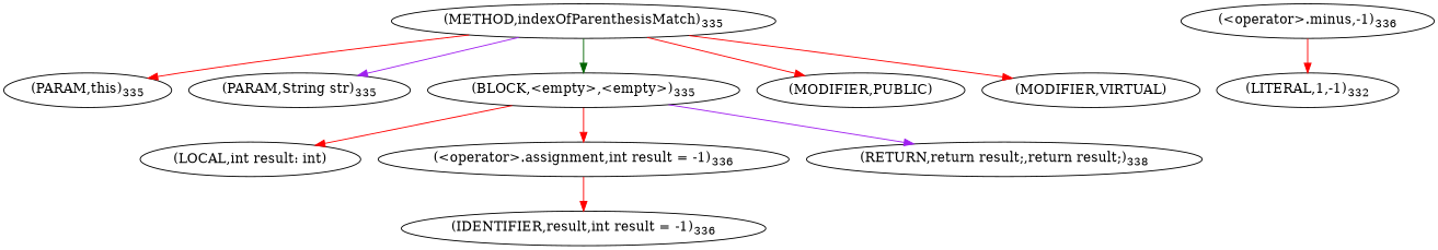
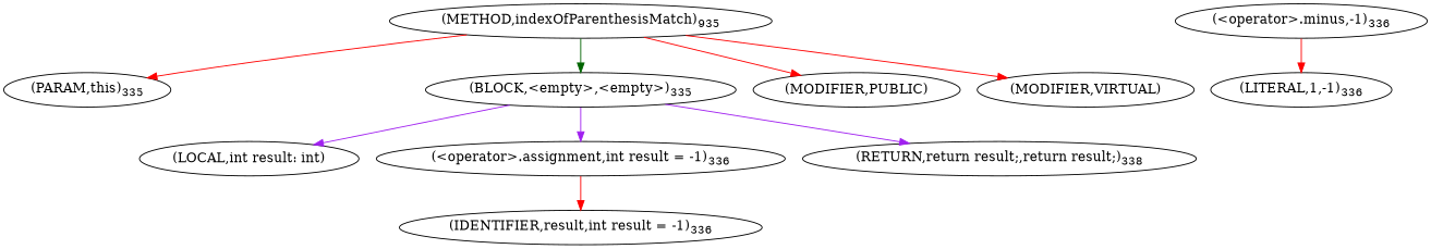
  digraph {
    edge [color=red]
-   n1 [label=<(METHOD,indexOfParenthesisMatch)<SUB>335</SUB>>]
+   n1 [label=<(METHOD,indexOfParenthesisMatch)<SUB>935</SUB>>]
    n2 [label=<(PARAM,this)<SUB>335</SUB>>]
-   n3 [label=<(PARAM,String str)<SUB>335</SUB>>]
    n4 [label=<(BLOCK,&lt;empty&gt;,&lt;empty&gt;)<SUB>335</SUB>>]
    n5 [label=<(MODIFIER,PUBLIC)>]
    n6 [label=<(MODIFIER,VIRTUAL)>]
    n7 [label=<(LOCAL,int result: int)>]
    n8 [label=<(&lt;operator&gt;.assignment,int result = -1)<SUB>336</SUB>>]
    n9 [label=<(RETURN,return result;,return result;)<SUB>338</SUB>>]
    n10 [label=<(IDENTIFIER,result,int result = -1)<SUB>336</SUB>>]
    n11 [label=<(&lt;operator&gt;.minus,-1)<SUB>336</SUB>>]
-   n12 [label=<(LITERAL,1,-1)<SUB>332</SUB>>]
+   n12 [label=<(LITERAL,1,-1)<SUB>336</SUB>>]
    n1 -> n2
-   n1 -> n3 [color=purple]
    n1 -> n4 [color=darkgreen]
    n1 -> n5
    n1 -> n6
-   n4 -> n7
-   n4 -> n8
+   n4 -> n7 [color=purple]
+   n4 -> n8 [color=purple]
    n4 -> n9 [color=purple]
    n8 -> n10
    n11 -> n12
  }
